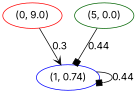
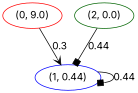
  digraph {
    fontname=Inter
    node [fontname=Inter]
    edge [arrowhead=box fontname=Inter]
    n1 [color=red label="(0, 9.0)"]
-   n2 [color=blue label="(1, 0.74)"]
-   n3 [color=darkgreen label="(5, 0.0)"]
+   n2 [color=blue label="(1, 0.44)"]
+   n3 [color=darkgreen label="(2, 0.0)"]
    n1 -> n2 [arrowhead=vee label=0.3]
    n2 -> n2 [label=0.44]
    n3 -> n2 [label=0.44]
  }
